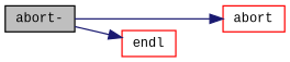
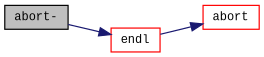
  digraph {
    fontname="Liberation Mono"
    rankdir=LR
    node [color=red fontname="Liberation Mono" fontsize=10 shape=record]
    edge [color=midnightblue fontname="Liberation Mono" fontsize=10 labelfontname=FreeSans labelfontsize=10 style=solid]
    n1 [color=black fillcolor=grey75 fontcolor=black height=0.2 label="abort-" style=filled width=0.4]
    n2 [height=0.2 label=abort width=0.4]
    n3 [height=0.2 label=endl width=0.4]
-   n1 -> n2
+   n3 -> n2
    n1 -> n3
  }
